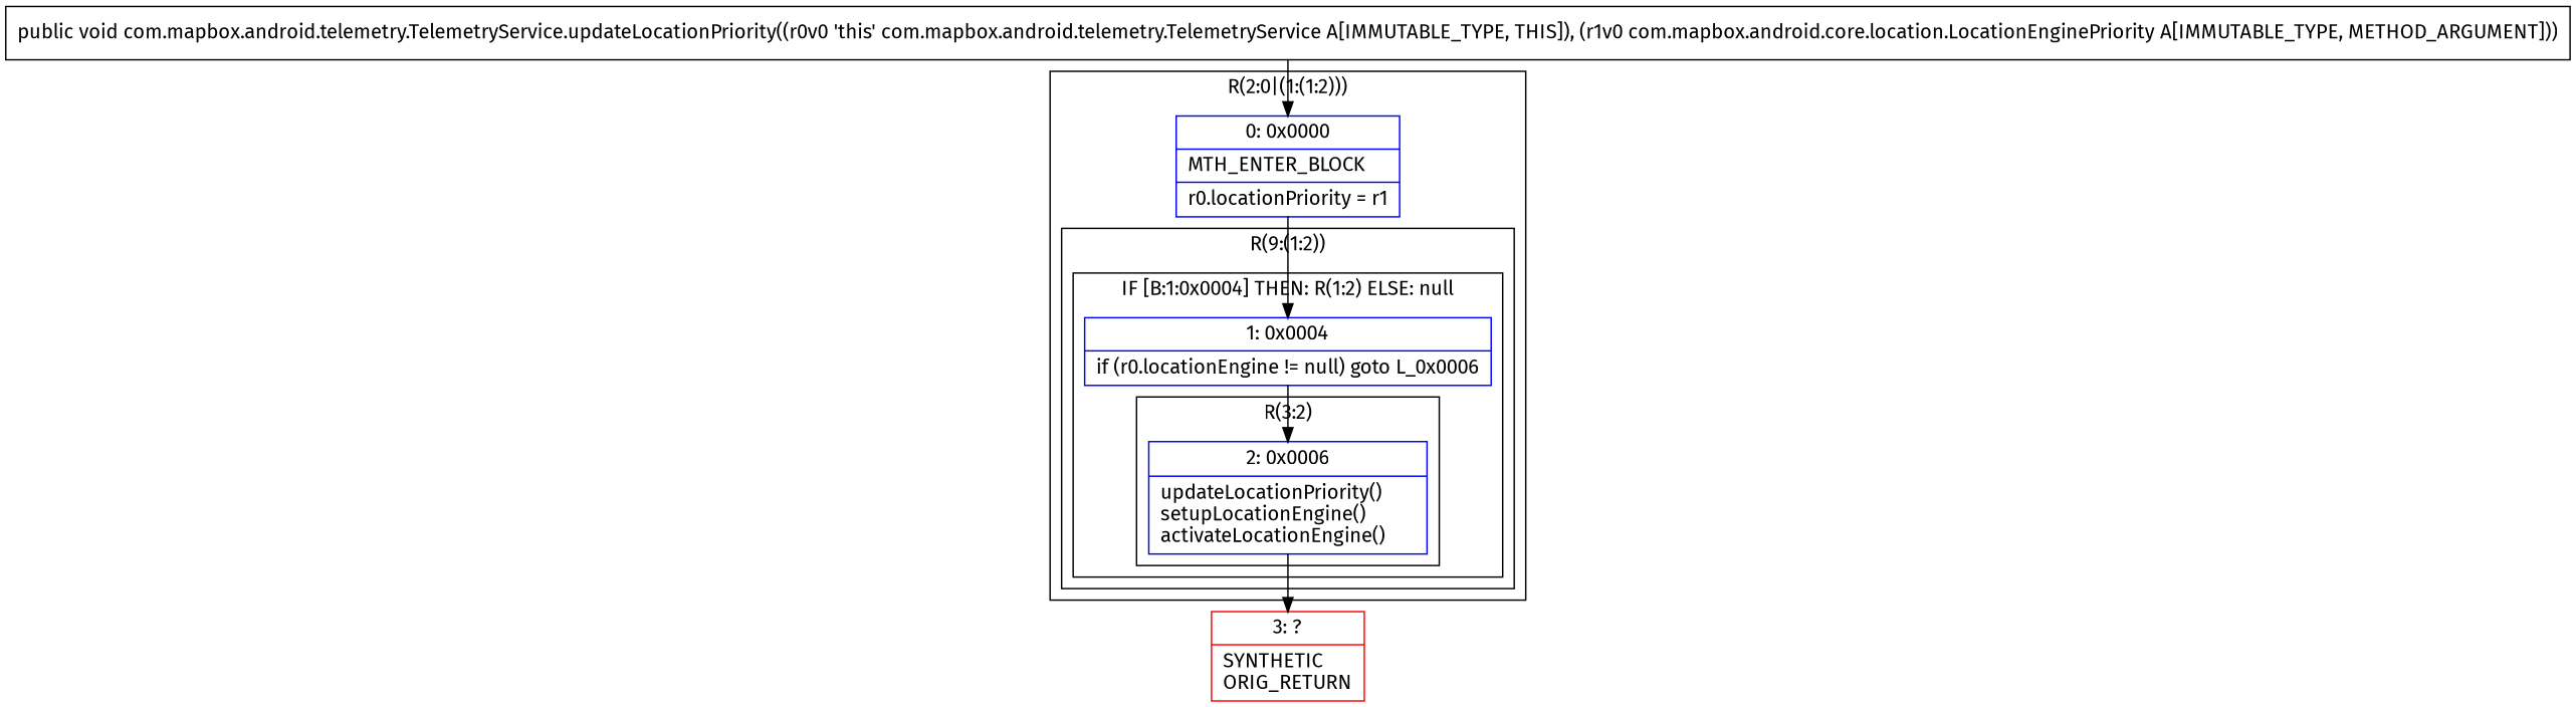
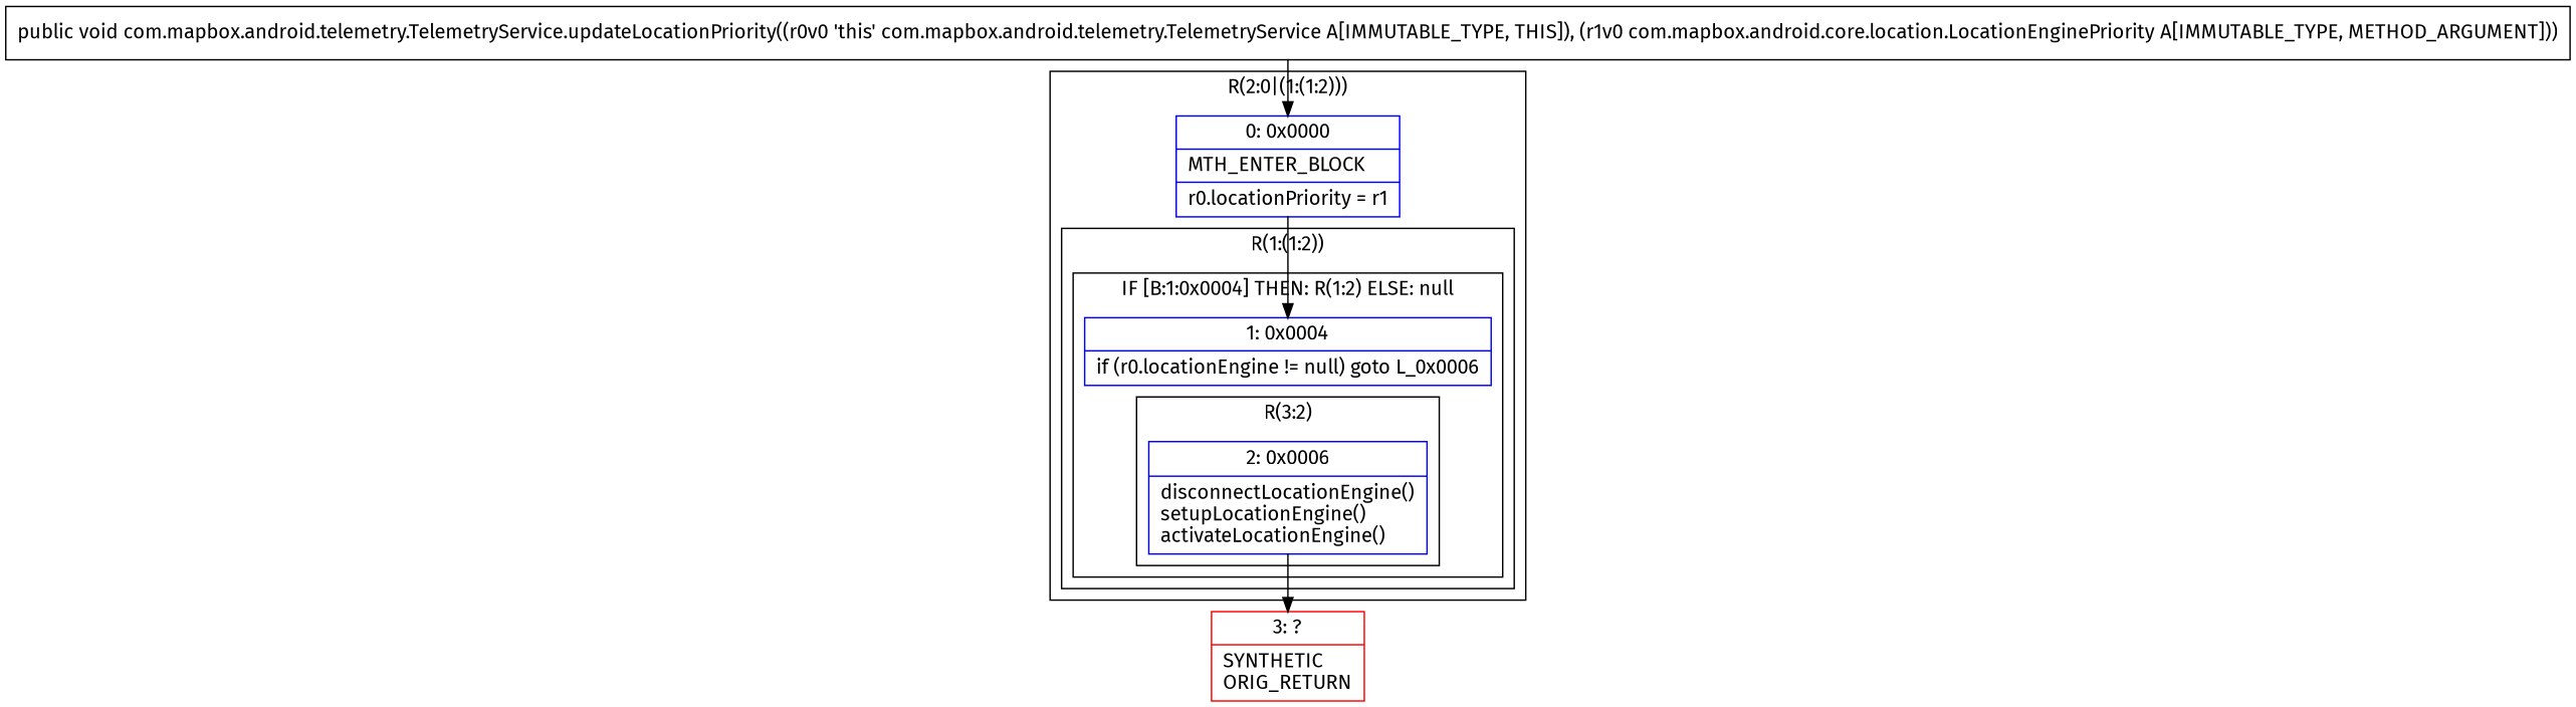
  digraph {
    fontname="Fira Sans"
    node [color=blue fontname="Fira Sans" shape=record]
    edge [fontname="Fira Sans"]
-   n1 [label="{2\:\ 0x0006|updateLocationPriority()\lsetupLocationEngine()\lactivateLocationEngine()\l}"]
+   n1 [label="{2\:\ 0x0006|disconnectLocationEngine()\lsetupLocationEngine()\lactivateLocationEngine()\l}"]
    n2 [label="{1\:\ 0x0004|if (r0.locationEngine != null) goto L_0x0006\l}"]
    n3 [label="{0\:\ 0x0000|MTH_ENTER_BLOCK\l|r0.locationPriority = r1\l}"]
    n4 [color=red label="{3\:\ ?|SYNTHETIC\lORIG_RETURN\l}"]
    n5 [label="{public void com.mapbox.android.telemetry.TelemetryService.updateLocationPriority((r0v0 'this' com.mapbox.android.telemetry.TelemetryService A[IMMUTABLE_TYPE, THIS]), (r1v0 com.mapbox.android.core.location.LocationEnginePriority A[IMMUTABLE_TYPE, METHOD_ARGUMENT])) }" color=""]
    subgraph cluster_1 {
      label="R(2:0|(1:(1:2)))"
      n3
      subgraph cluster_2 {
-       label="R(9:(1:2))"
+       label="R(1:(1:2))"
        subgraph cluster_3 {
          label="IF [B:1:0x0004] THEN: R(1:2) ELSE: null"
          n2
          subgraph cluster_4 {
            label="R(3:2)"
            n1
          }
        }
      }
    }
    n1 -> n4
-   n2 -> n1
    n3 -> n2
    n5 -> n3
  }
